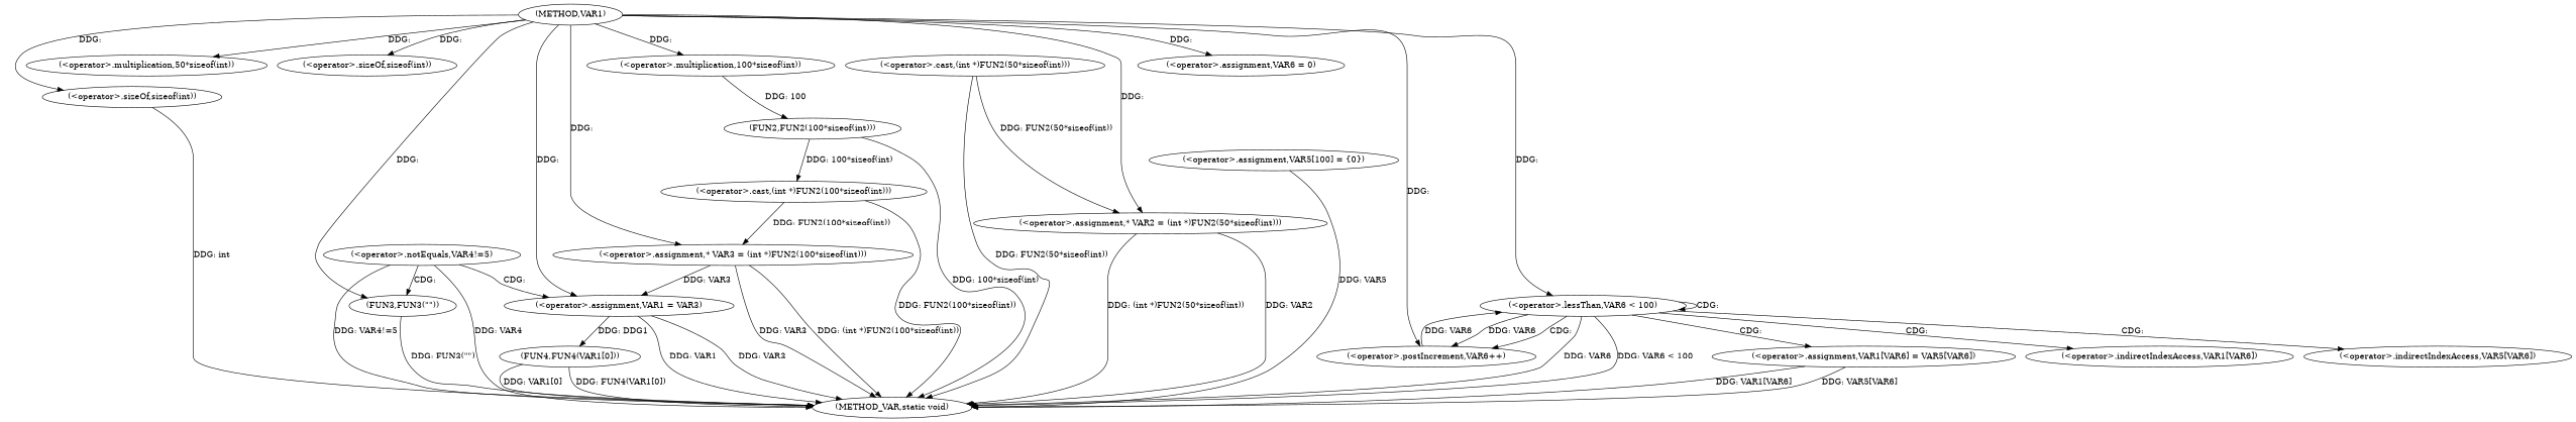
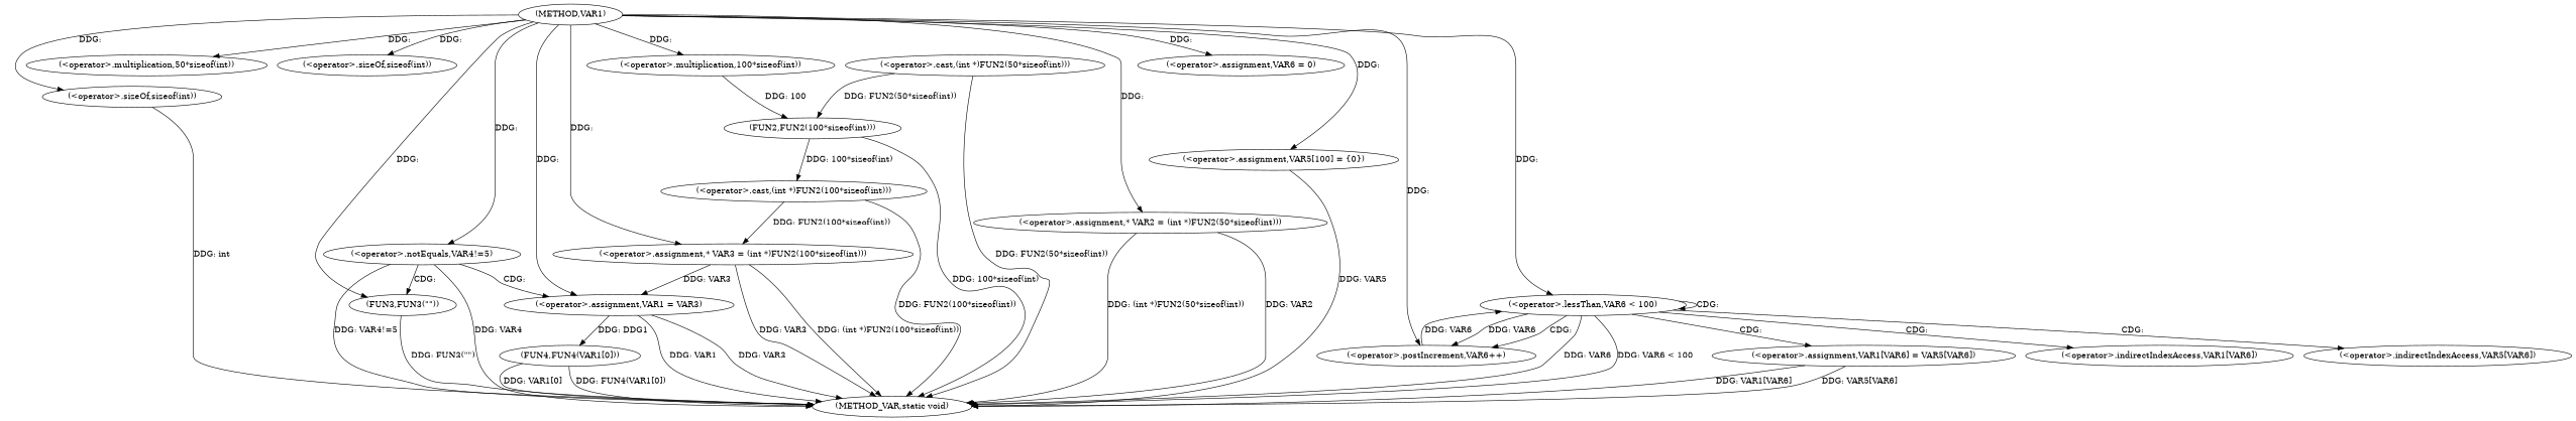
  digraph {
    n1 [label="(METHOD,VAR1)"]
    n2 [label="(<operator>.assignment,* VAR2 = (int *)FUN2(50*sizeof(int)))"]
    n3 [label="(<operator>.multiplication,50*sizeof(int))"]
    n4 [label="(<operator>.sizeOf,sizeof(int))"]
    n5 [label="(<operator>.assignment,* VAR3 = (int *)FUN2(100*sizeof(int)))"]
    n6 [label="(<operator>.multiplication,100*sizeof(int))"]
    n7 [label="(<operator>.sizeOf,sizeof(int))"]
    n8 [label="(<operator>.notEquals,VAR4!=5)"]
    n9 [label="(FUN3,FUN3(\"\"))"]
    n10 [label="(<operator>.assignment,VAR1 = VAR3)"]
    n11 [label="(<operator>.assignment,VAR5[100] = {0})"]
    n12 [label="(<operator>.assignment,VAR6 = 0)"]
    n13 [label="(<operator>.lessThan,VAR6 < 100)"]
    n14 [label="(<operator>.postIncrement,VAR6++)"]
    n15 [label="(METHOD_VAR,static void)"]
    n16 [label="(FUN2,FUN2(100*sizeof(int)))"]
    n17 [label="(FUN4,FUN4(VAR1[0]))"]
    n18 [label="(<operator>.assignment,VAR1[VAR6] = VAR5[VAR6])"]
    n19 [label="(<operator>.indirectIndexAccess,VAR1[VAR6])"]
    n20 [label="(<operator>.indirectIndexAccess,VAR5[VAR6])"]
    n21 [label="(<operator>.cast,(int *)FUN2(50*sizeof(int)))"]
    n22 [label="(<operator>.cast,(int *)FUN2(100*sizeof(int)))"]
    n1 -> n2 [label="DDG: "]
    n1 -> n3 [label="DDG: "]
    n1 -> n4 [label="DDG: "]
    n1 -> n5 [label="DDG: "]
    n1 -> n6 [label="DDG: "]
    n1 -> n7 [label="DDG: "]
+   n1 -> n8 [label="DDG: "]
    n1 -> n9 [label="DDG: "]
    n1 -> n10 [label="DDG: "]
+   n1 -> n11 [label="DDG: "]
    n1 -> n12 [label="DDG: "]
    n1 -> n13 [label="DDG: "]
    n1 -> n14 [label="DDG: "]
    n2 -> n15 [label="DDG: VAR2"]
    n2 -> n15 [label="DDG: (int *)FUN2(50*sizeof(int))"]
    n5 -> n10 [label="DDG: VAR3"]
    n5 -> n15 [label="DDG: (int *)FUN2(100*sizeof(int))"]
    n5 -> n15 [label="DDG: VAR3"]
    n6 -> n16 [label="DDG: 100"]
    n7 -> n15 [label="DDG: int"]
    n8 -> n9 [label="CDG: "]
    n8 -> n10 [label="CDG: "]
    n8 -> n15 [label="DDG: VAR4"]
    n8 -> n15 [label="DDG: VAR4!=5"]
    n9 -> n15 [label="DDG: FUN3(\"\")"]
    n10 -> n15 [label="DDG: VAR1"]
    n10 -> n15 [label="DDG: VAR3"]
    n10 -> n17 [label="DDG: DDG1"]
    n11 -> n15 [label="DDG: VAR5"]
    n13 -> n13 [label="CDG: "]
    n13 -> n14 [label="DDG: VAR6"]
    n13 -> n14 [label="CDG: "]
    n13 -> n15 [label="DDG: VAR6"]
    n13 -> n15 [label="DDG: VAR6 < 100"]
    n13 -> n18 [label="CDG: "]
    n13 -> n19 [label="CDG: "]
    n13 -> n20 [label="CDG: "]
    n14 -> n13 [label="DDG: VAR6"]
    n16 -> n15 [label="DDG: 100*sizeof(int)"]
    n16 -> n22 [label="DDG: 100*sizeof(int)"]
    n17 -> n15 [label="DDG: VAR1[0]"]
    n17 -> n15 [label="DDG: FUN4(VAR1[0])"]
    n18 -> n15 [label="DDG: VAR1[VAR6]"]
    n18 -> n15 [label="DDG: VAR5[VAR6]"]
-   n21 -> n2 [label="DDG: FUN2(50*sizeof(int))"]
+   n21 -> n16 [label="DDG: FUN2(50*sizeof(int))"]
    n21 -> n15 [label="DDG: FUN2(50*sizeof(int))"]
    n22 -> n5 [label="DDG: FUN2(100*sizeof(int))"]
    n22 -> n15 [label="DDG: FUN2(100*sizeof(int))"]
  }
